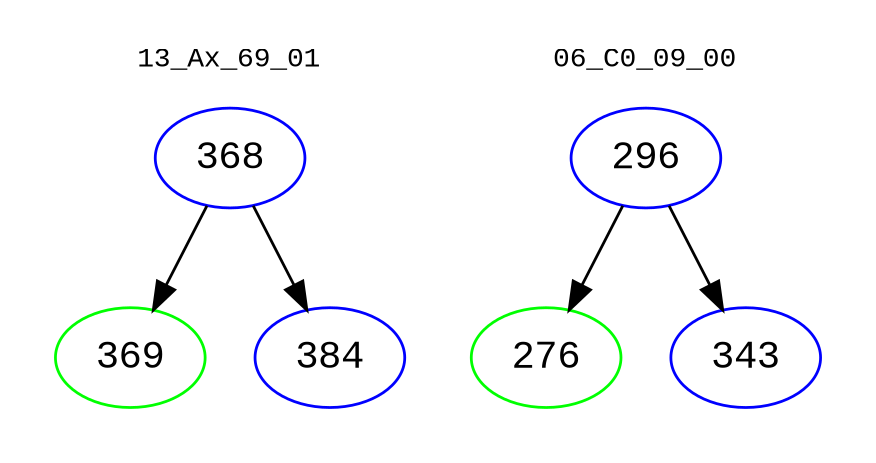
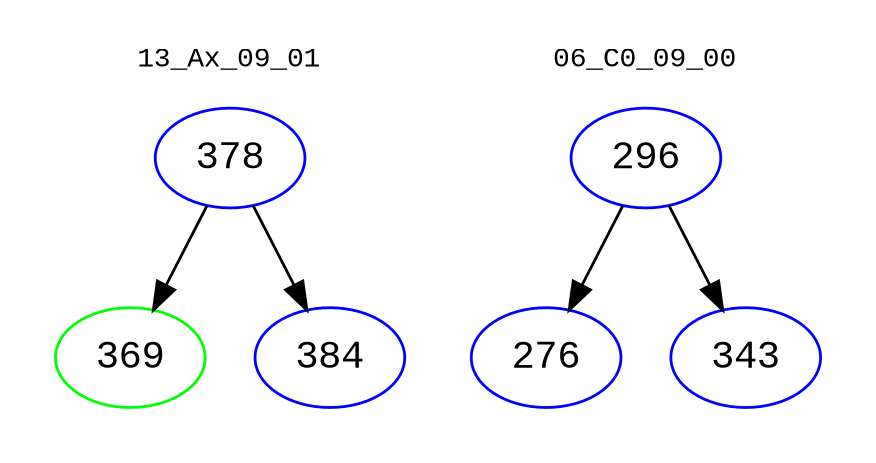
  digraph {
    fontname="Liberation Mono"
    node [color=blue fontname="Liberation Mono"]
    edge [color=black fontname="Liberation Mono"]
-   n1 [label=368]
+   n1 [label=378]
    n2 [color=green label=369]
    n3 [label=384]
    n4 [label=296]
-   n5 [color=green label=276]
+   n5 [label=276]
    n6 [label=343]
    subgraph cluster_1 {
      color=white
      fontsize=10
-     label="13_Ax_69_01"
+     label="13_Ax_09_01"
      n1
      n2
      n3
    }
    subgraph cluster_2 {
      color=white
      fontsize=10
      label="06_C0_09_00"
      n4
      n5
      n6
    }
    n1 -> n2
    n1 -> n3
    n4 -> n5
    n4 -> n6
  }
